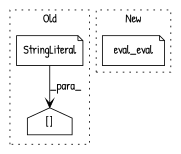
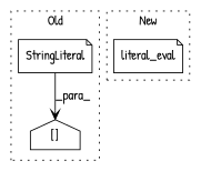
  digraph {
    fontname="Patrick Hand"
    node [shape=note fontname="Patrick Hand"]
    n1 [a=2 l="5,1" label="[]" s="6373,6389" shape=house]
    n2 [a=45 l=11 label=StringLiteral s=6378]
-   n3 [a=32 l="13,1" label=eval_eval s="6604,6627"]
+   n3 [a=32 l="13,1" label=literal_eval s="6604,6627"]
    subgraph cluster_1 {
      label=Old
      style=dotted
      n1
      n2
    }
    subgraph cluster_2 {
      label=New
      style=dotted
      n3
    }
    n2 -> n1 [label=_para_ arrowhead=vee fontname="Patrick Hand"]
  }
